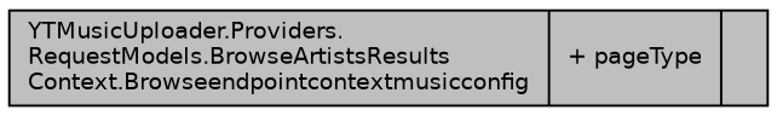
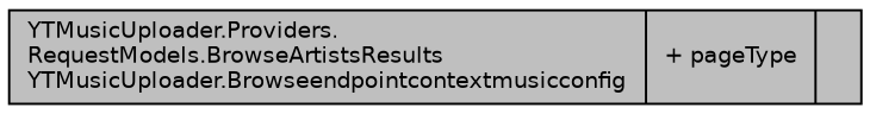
  digraph {
    rankdir=LR
-   n1 [color=black fillcolor=grey75 fontcolor=black fontname=Helvetica fontsize=10 height=0.2 label="{YTMusicUploader.Providers.\lRequestModels.BrowseArtistsResults\lContext.Browseendpointcontextmusicconfig\n|+ pageType\l|}" shape=record style=filled width=0.4]
+   n1 [color=black fillcolor=grey75 fontcolor=black fontname=Helvetica fontsize=10 height=0.2 label="{YTMusicUploader.Providers.\lRequestModels.BrowseArtistsResults\lYTMusicUploader.Browseendpointcontextmusicconfig\n|+ pageType\l|}" shape=record style=filled width=0.4]
  }
